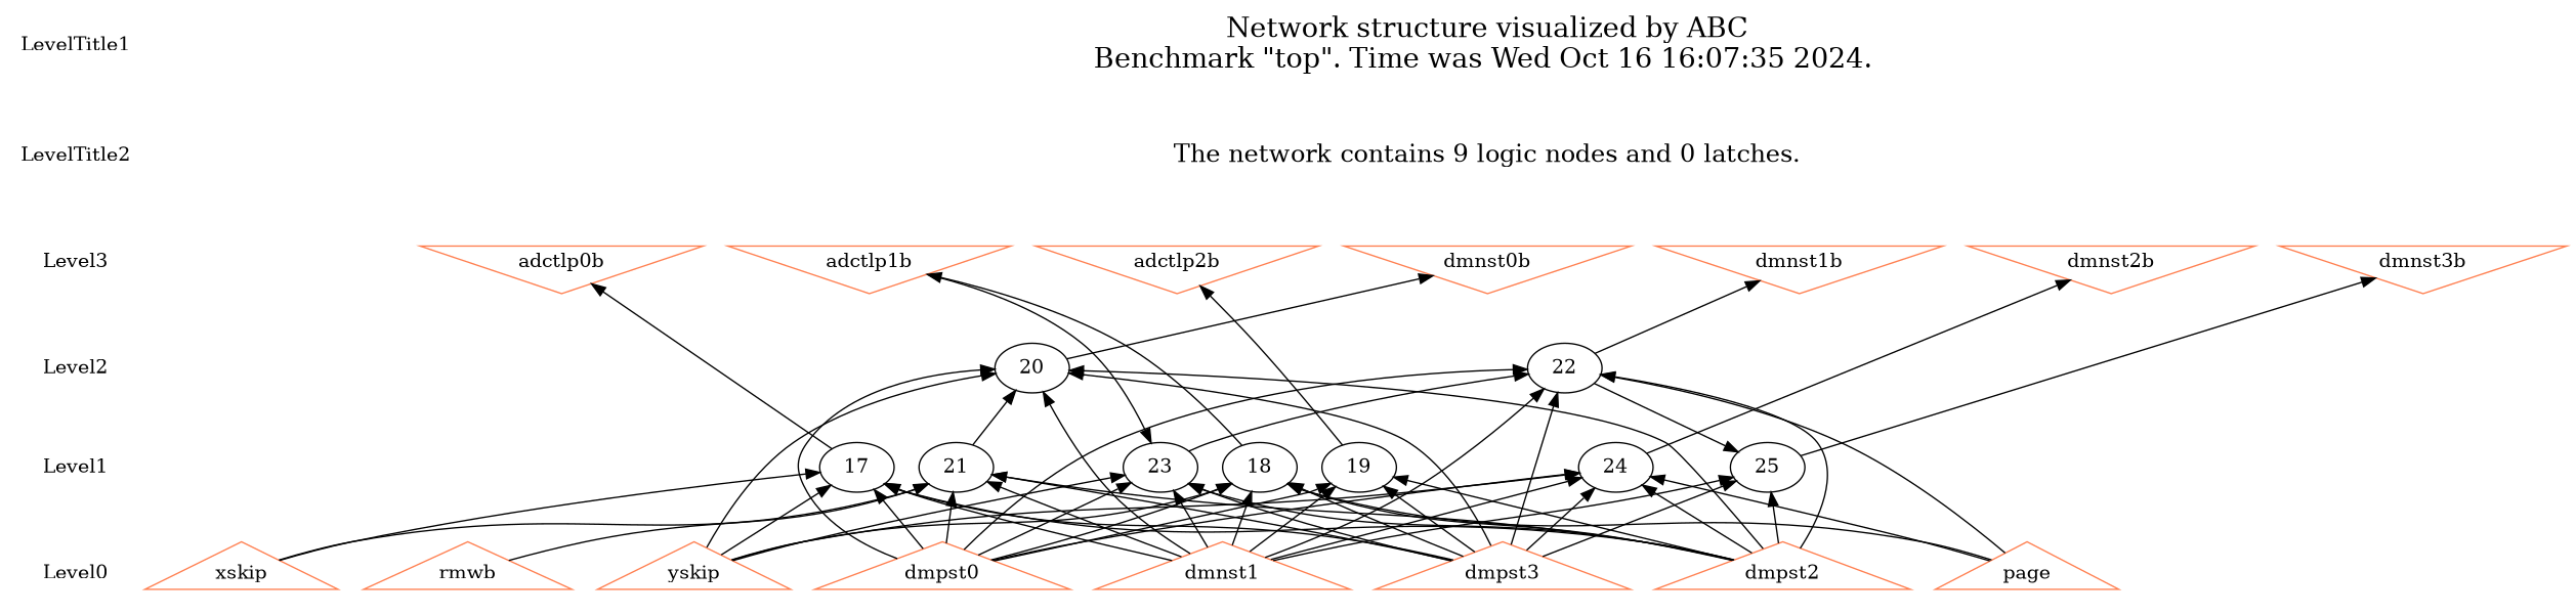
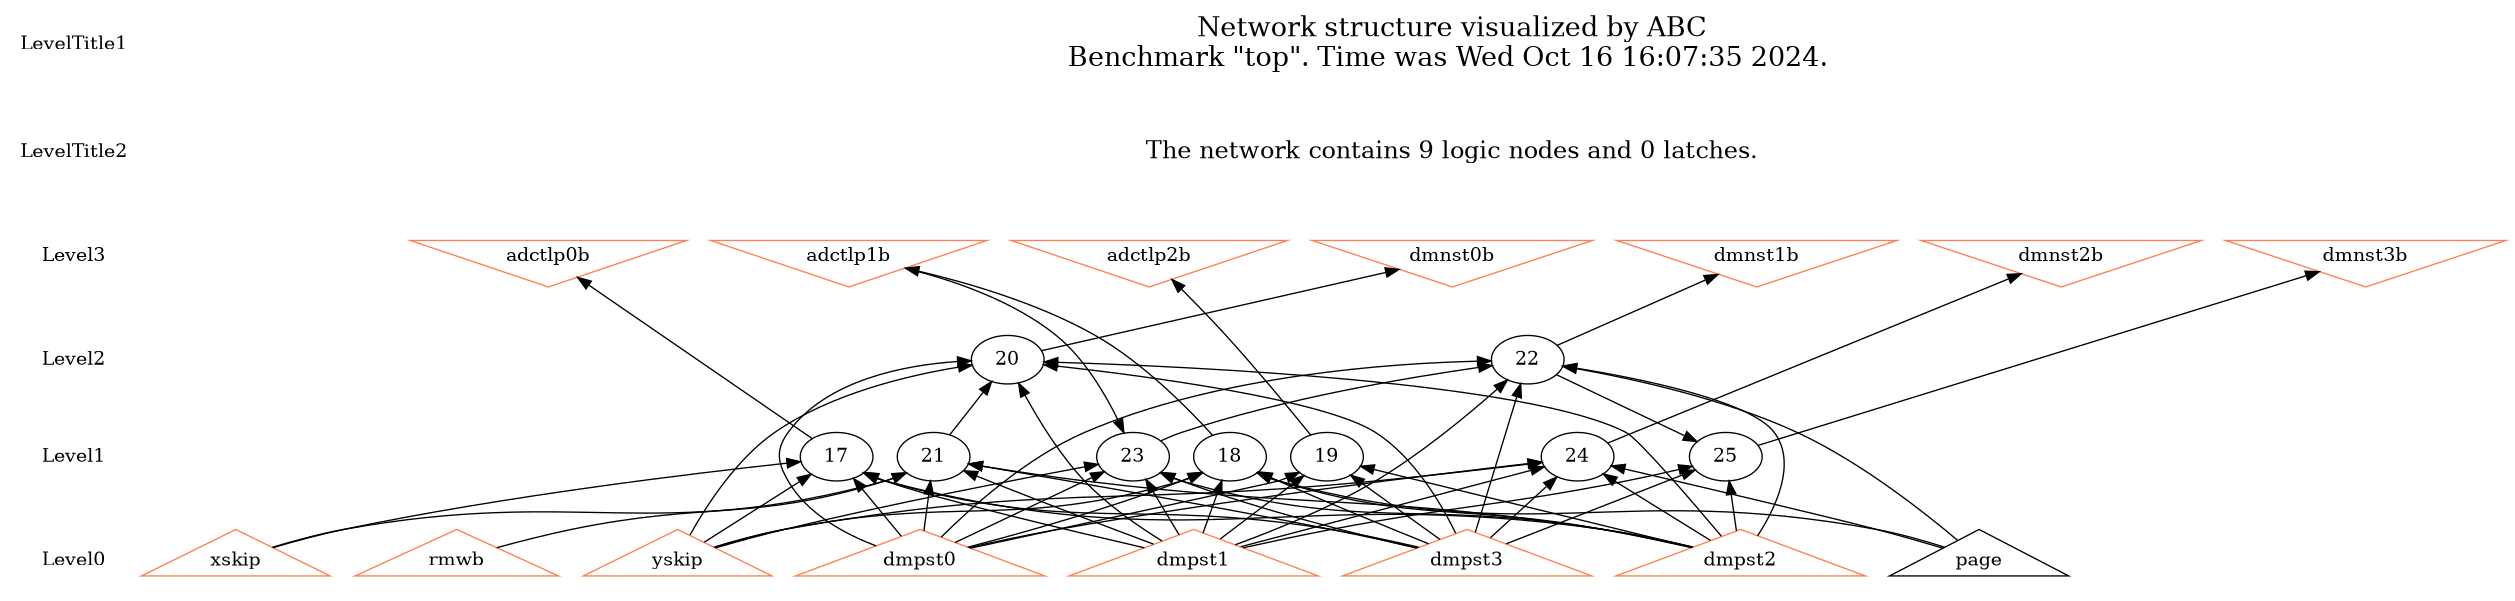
  digraph {
    node [shape=ellipse]
    edge [dir=back style=solid]
    LevelTitle1 [shape=plaintext]
    LevelTitle2 [shape=plaintext]
    Level3 [shape=plaintext]
    Level2 [color=coral shape=plaintext]
    Level1 [shape=plaintext]
    Level0 [shape=plaintext]
    n7 [fontname="Times-Roman" fontsize=20 label="Network structure visualized by ABC\nBenchmark \"top\". Time was Wed Oct 16 16:07:35 2024. " shape=plaintext]
    n8 [fontname="Times-Roman" fontsize=18 label="The network contains 9 logic nodes and 0 latches.\n" shape=plaintext]
    n9 [color=coral fillcolor=coral label=adctlp0b shape=invtriangle]
    n10 [color=coral fillcolor=coral label=adctlp1b shape=invtriangle]
    n11 [color=coral fillcolor=coral label=adctlp2b shape=invtriangle]
    n12 [color=coral fillcolor=coral label=dmnst0b shape=invtriangle]
    n13 [color=coral fillcolor=coral label=dmnst1b shape=invtriangle]
    n14 [color=coral fillcolor=coral label=dmnst2b shape=invtriangle]
    n15 [color=coral fillcolor=coral label=dmnst3b shape=invtriangle]
    n16 [label="20\n"]
    n17 [label="22\n"]
    n18 [label="17\n"]
    n19 [label="18\n"]
    n20 [label="19\n"]
    n21 [label="21\n"]
    n22 [label="23\n"]
    n23 [label="24\n"]
    n24 [label="25\n"]
    n25 [color=coral fillcolor=coral label=rmwb shape=triangle]
    n26 [color=coral fillcolor=coral label=yskip shape=triangle]
-   n27 [color=coral fillcolor=coral label=page shape=triangle]
+   n27 [color=black fillcolor=coral label=page shape=triangle]
    n28 [color=coral fillcolor=coral label=xskip shape=triangle]
    n29 [color=coral fillcolor=coral label=dmpst0 shape=triangle]
-   n30 [color=coral fillcolor=coral label=dmnst1 shape=triangle]
+   n30 [color=coral fillcolor=coral label=dmpst1 shape=triangle]
    n31 [color=coral fillcolor=coral label=dmpst2 shape=triangle]
    n32 [color=coral fillcolor=coral label=dmpst3 shape=triangle]
    subgraph sub_1 {
      LevelTitle1
      LevelTitle2
      Level3
      Level2
      Level1
      Level0
    }
    subgraph sub_2 {
      rank=same
      LevelTitle1
      n7
    }
    subgraph sub_3 {
      rank=same
      LevelTitle2
      n8
    }
    subgraph sub_4 {
      rank=same
      Level3
      n9
      n10
      n11
      n12
      n13
      n14
      n15
    }
    subgraph sub_5 {
      rank=same
      Level2
      n16
      n17
    }
    subgraph sub_6 {
      rank=same
      Level1
      n18
      n19
      n20
      n21
      n22
      n23
      n24
    }
    subgraph sub_7 {
      rank=same
      Level0
      n25
      n26
      n27
      n28
      n29
      n30
      n31
      n32
    }
    LevelTitle1 -> LevelTitle2 [style=invis]
    LevelTitle2 -> Level3 [style=invis]
    Level3 -> Level2 [style=invis]
    Level2 -> Level1 [style=invis]
    Level1 -> Level0 [style=invis]
    n7 -> n8 [style=invis]
    n8 -> n9 [style=invis]
    n8 -> n10 [style=invis]
    n8 -> n11 [style=invis]
    n8 -> n12 [style=invis]
    n8 -> n13 [style=invis]
    n8 -> n14 [style=invis]
    n8 -> n15 [style=invis]
    n9 -> n10 [style=invis]
    n9 -> n18
    n10 -> n11 [style=invis]
    n10 -> n19
    n11 -> n12 [style=invis]
    n11 -> n20
    n12 -> n13 [style=invis]
    n12 -> n16
    n13 -> n14 [style=invis]
    n13 -> n17
    n14 -> n15 [style=invis]
    n14 -> n23
    n15 -> n24
    n16 -> n21
    n16 -> n26
    n16 -> n29
    n16 -> n30
    n16 -> n31
    n16 -> n32
    n17 -> n22
    n17 -> n27
    n17 -> n29
    n17 -> n30
    n17 -> n31
    n17 -> n32
    n18 -> n26
    n18 -> n28
    n18 -> n29
    n18 -> n30
    n18 -> n31
    n18 -> n32
    n19 -> n26
    n19 -> n27
    n19 -> n29
    n19 -> n30
    n19 -> n31
    n19 -> n32
    n20 -> n29
    n20 -> n30
    n20 -> n31
    n20 -> n32
    n21 -> n25
    n21 -> n28
    n21 -> n29
    n21 -> n30
    n21 -> n31
    n21 -> n32
    n22 -> n10
    n22 -> n26
    n22 -> n29
    n22 -> n30
    n22 -> n31
    n22 -> n32
    n23 -> n26
    n23 -> n27
    n23 -> n29
    n23 -> n30
    n23 -> n31
    n23 -> n32
    n24 -> n17
    n24 -> n30
    n24 -> n31
    n24 -> n32
  }
